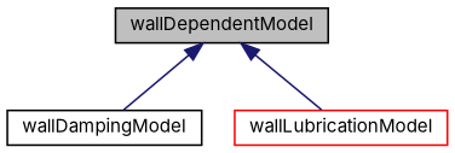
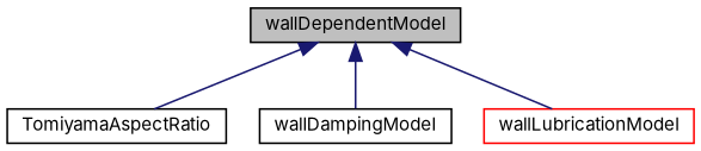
  digraph {
    fontname=Inter
    node [color=black fontname=Inter fontsize=10 shape=record]
    edge [color=midnightblue dir=back fontname=Inter fontsize=10 labelfontname=Helvetica labelfontsize=10 style=solid]
    n1 [fillcolor=grey75 fontcolor=black height=0.2 label=wallDependentModel style=filled width=0.4]
+   n2 [height=0.2 label=TomiyamaAspectRatio width=0.4]
    n3 [height=0.2 label=wallDampingModel width=0.4]
    n4 [color=red height=0.2 label=wallLubricationModel width=0.4]
+   n1 -> n2
    n1 -> n3
    n1 -> n4
  }
